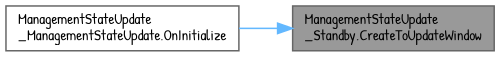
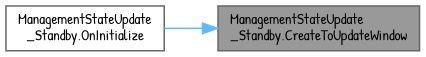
  digraph {
    rankdir=RL
    fontname="Patrick Hand"
    node [fontname="Patrick Hand" fontsize=10 shape=box style=filled]
    n1 [color=gray40 fillcolor=grey60 fontcolor=black height=0.2 label="ManagementStateUpdate\l_Standby.CreateToUpdateWindow" width=0.4]
-   n2 [color=grey40 fillcolor=white height=0.2 label="ManagementStateUpdate\l_ManagementStateUpdate.OnInitialize" width=0.4]
+   n2 [color=grey40 fillcolor=white height=0.2 label="ManagementStateUpdate\l_Standby.OnInitialize" width=0.4]
    n1 -> n2 [color=steelblue1 dir=back fontname="Patrick Hand" fontsize=10 labelfontname=Helvetica labelfontsize=10 style=solid]
  }
